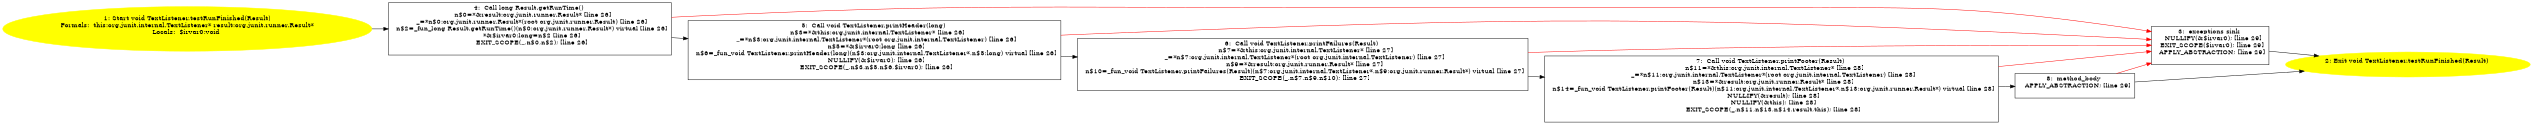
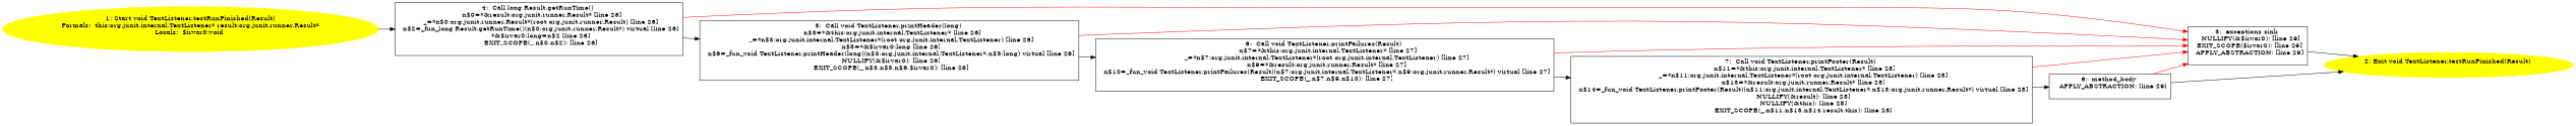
  digraph {
    rankdir=LR
    node [shape=box]
    n1 [color=yellow label="1: Start void TextListener.testRunFinished(Result)\nFormals:  this:org.junit.internal.TextListener* result:org.junit.runner.Result*\nLocals:  $irvar0:void \n  " style=filled shape=""]
    n2 [label="4:  Call long Result.getRunTime() \n   n$0=*&result:org.junit.runner.Result* [line 26]\n  _=*n$0:org.junit.runner.Result*(root org.junit.runner.Result) [line 26]\n  n$2=_fun_long Result.getRunTime()(n$0:org.junit.runner.Result*) virtual [line 26]\n  *&$irvar0:long=n$2 [line 26]\n  EXIT_SCOPE(_,n$0,n$2); [line 26]\n "]
    n3 [label="3:  exceptions sink \n   NULLIFY(&$irvar0); [line 29]\n  EXIT_SCOPE($irvar0); [line 29]\n  APPLY_ABSTRACTION; [line 29]\n "]
    n4 [label="5:  Call void TextListener.printHeader(long) \n   n$3=*&this:org.junit.internal.TextListener* [line 26]\n  _=*n$3:org.junit.internal.TextListener*(root org.junit.internal.TextListener) [line 26]\n  n$5=*&$irvar0:long [line 26]\n  n$6=_fun_void TextListener.printHeader(long)(n$3:org.junit.internal.TextListener*,n$5:long) virtual [line 26]\n  NULLIFY(&$irvar0); [line 26]\n  EXIT_SCOPE(_,n$3,n$5,n$6,$irvar0); [line 26]\n "]
    n5 [color=yellow label="2: Exit void TextListener.testRunFinished(Result) \n  " style=filled shape=""]
    n6 [label="6:  Call void TextListener.printFailures(Result) \n   n$7=*&this:org.junit.internal.TextListener* [line 27]\n  _=*n$7:org.junit.internal.TextListener*(root org.junit.internal.TextListener) [line 27]\n  n$9=*&result:org.junit.runner.Result* [line 27]\n  n$10=_fun_void TextListener.printFailures(Result)(n$7:org.junit.internal.TextListener*,n$9:org.junit.runner.Result*) virtual [line 27]\n  EXIT_SCOPE(_,n$7,n$9,n$10); [line 27]\n "]
    n7 [label="7:  Call void TextListener.printFooter(Result) \n   n$11=*&this:org.junit.internal.TextListener* [line 28]\n  _=*n$11:org.junit.internal.TextListener*(root org.junit.internal.TextListener) [line 28]\n  n$13=*&result:org.junit.runner.Result* [line 28]\n  n$14=_fun_void TextListener.printFooter(Result)(n$11:org.junit.internal.TextListener*,n$13:org.junit.runner.Result*) virtual [line 28]\n  NULLIFY(&result); [line 28]\n  NULLIFY(&this); [line 28]\n  EXIT_SCOPE(_,n$11,n$13,n$14,result,this); [line 28]\n "]
-   n8 [label="8:  method_body \n   APPLY_ABSTRACTION; [line 29]\n "]
+   n8 [label="6:  method_body \n   APPLY_ABSTRACTION; [line 29]\n "]
    n1 -> n2
    n2 -> n3 [color=red]
    n2 -> n4
    n3 -> n5
    n4 -> n3 [color=red]
    n4 -> n6
    n6 -> n3 [color=red]
    n6 -> n7
    n7 -> n3 [color=red]
    n7 -> n8
    n8 -> n3 [color=red]
    n8 -> n5
  }
